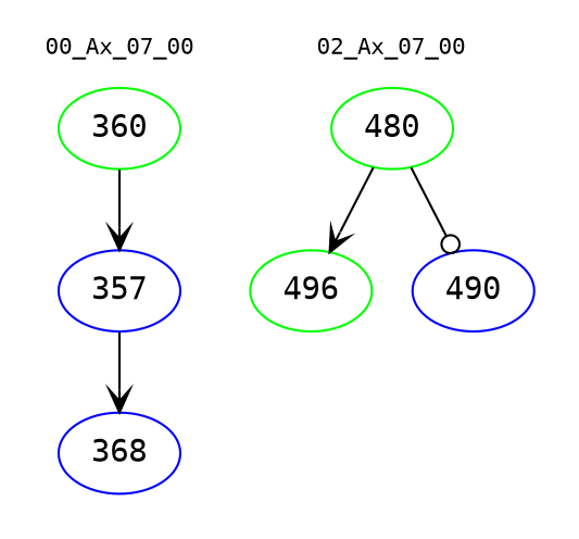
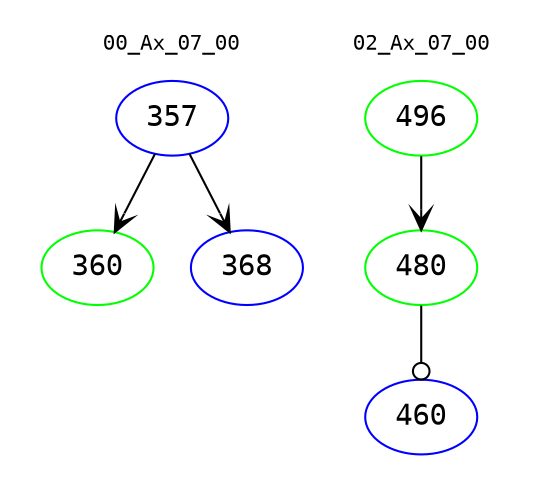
  digraph {
    fontname="DejaVu Sans Mono"
    node [color=green fontname="DejaVu Sans Mono"]
    edge [arrowhead=vee color=black fontname="DejaVu Sans Mono"]
    n1 [label=360]
    n2 [color=blue label=357]
    n3 [color=blue label=368]
    n4 [label=496]
    n5 [label=480]
-   n6 [color=blue label=490]
+   n6 [color=blue label=460]
    subgraph cluster_1 {
      color=white
      fontsize=10
      label="00_Ax_07_00"
      n1
      n2
      n3
    }
    subgraph cluster_2 {
      color=white
      fontsize=10
      label="02_Ax_07_00"
      n4
      n5
      n6
    }
-   n1 -> n2
+   n2 -> n1
    n2 -> n3
-   n5 -> n4
+   n4 -> n5
    n5 -> n6 [arrowhead=odot]
  }
